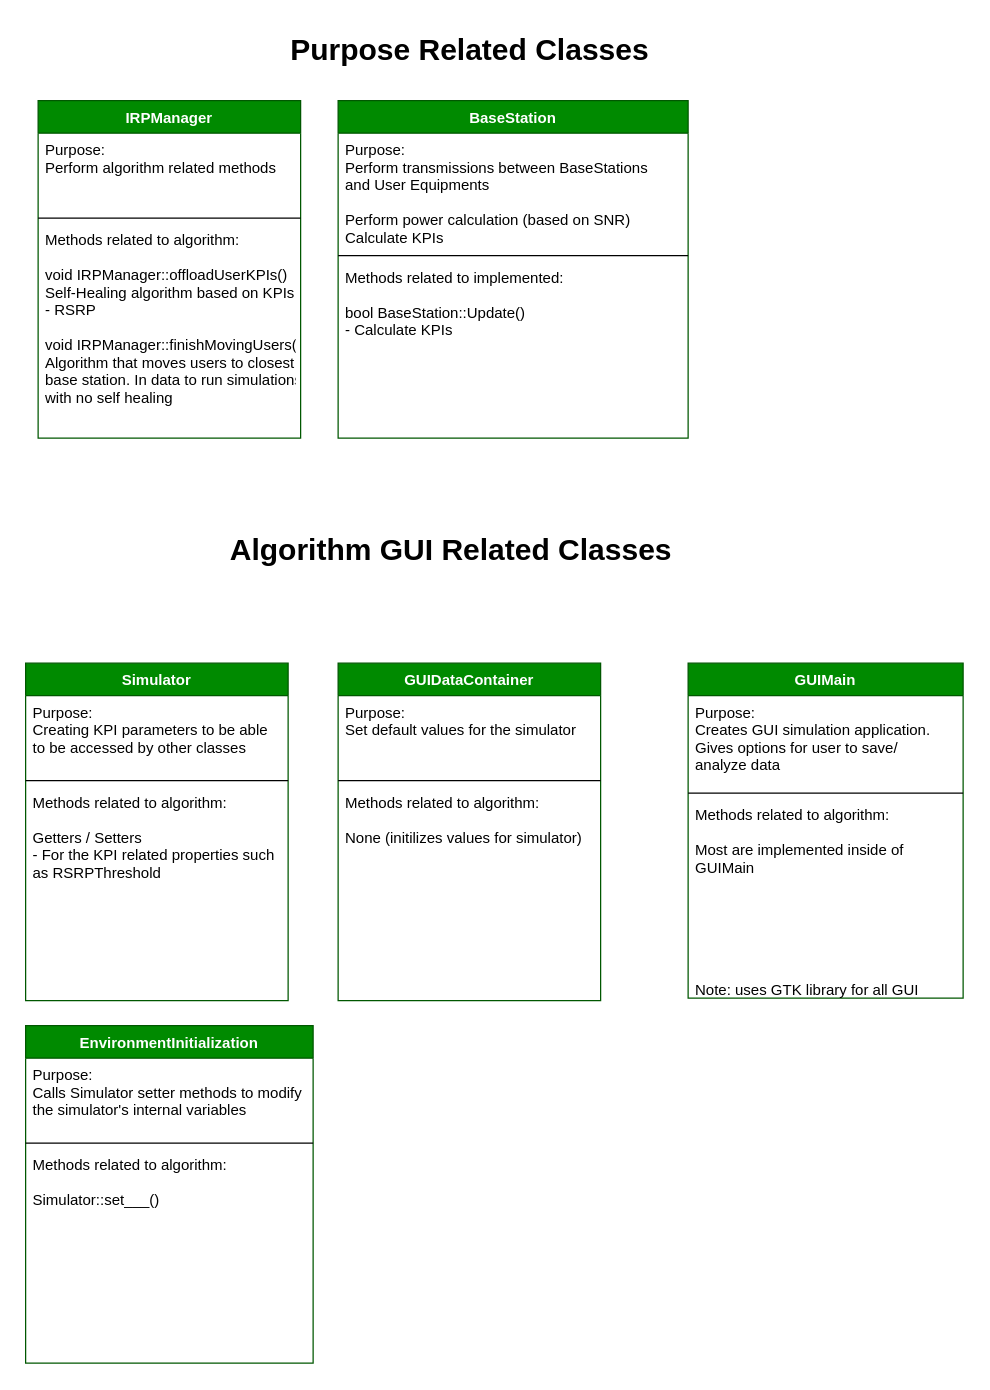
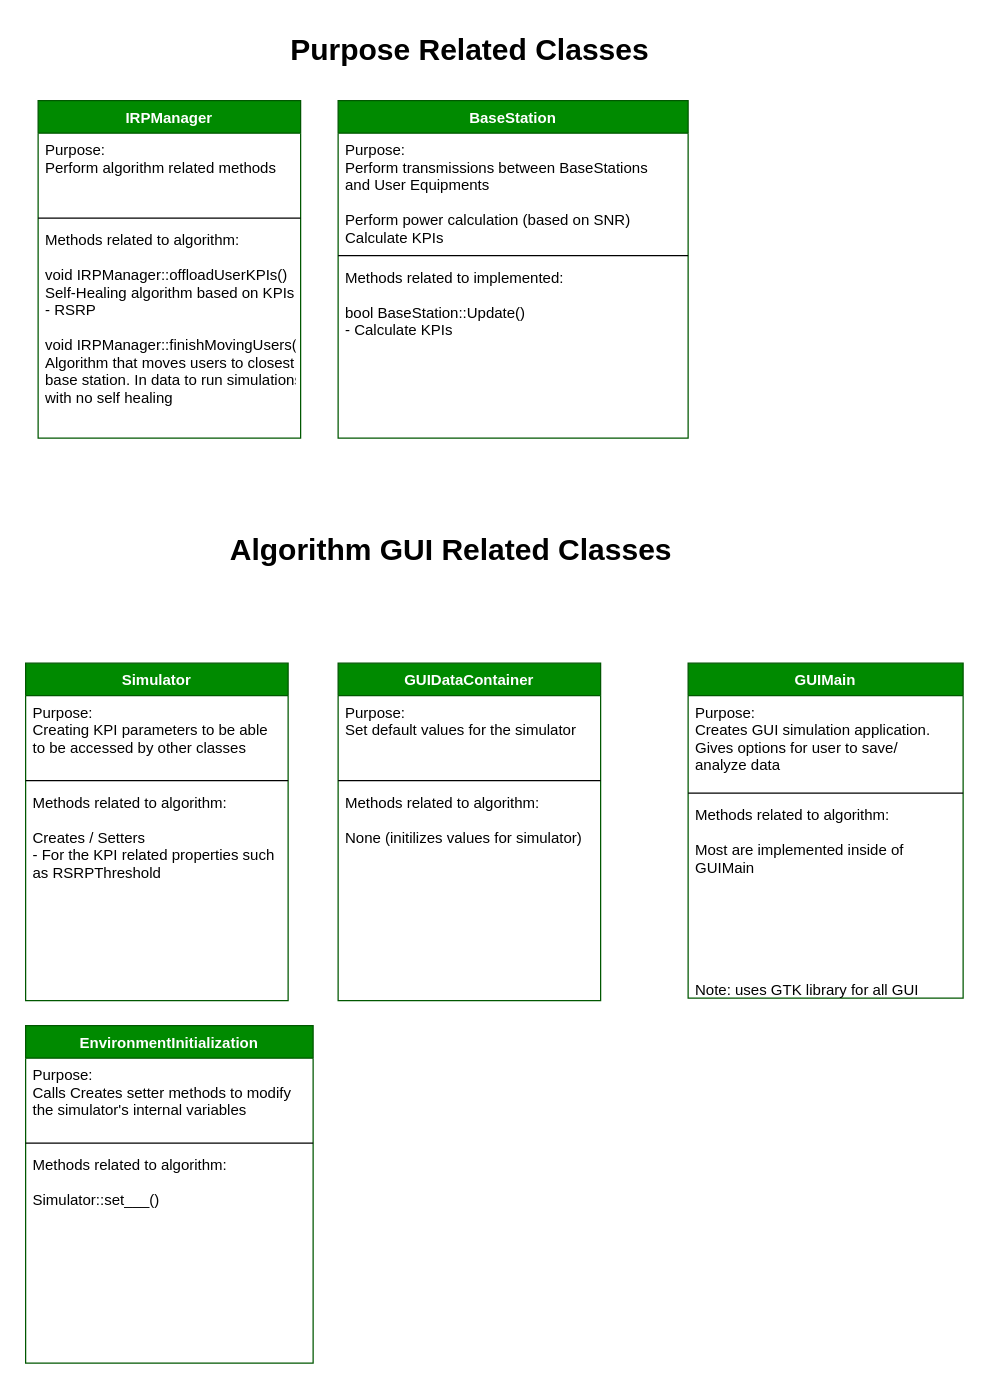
  <mxCell id="0" />
  <mxCell id="1" parent="0" />
  <mxCell id="2" value="IRPManager" style="swimlane;fontStyle=1;align=center;verticalAlign=top;childLayout=stackLayout;horizontal=1;startSize=26;horizontalStack=0;resizeParent=1;resizeParentMax=0;resizeLast=0;collapsible=1;marginBottom=0;fillColor=#008a00;strokeColor=#005700;fontColor=#ffffff;" parent="1" vertex="1"><mxGeometry x="30" y="80" width="210" height="270" as="geometry" /></mxCell>
  <mxCell id="3" value="Purpose:&#10;Perform algorithm related methods" style="text;strokeColor=none;fillColor=none;align=left;verticalAlign=top;spacingLeft=4;spacingRight=4;overflow=hidden;rotatable=0;points=[[0,0.5],[1,0.5]];portConstraint=eastwest;" parent="2" vertex="1"><mxGeometry y="26" width="210" height="64" as="geometry" /></mxCell>
  <mxCell id="4" value="" style="line;strokeWidth=1;fillColor=none;align=left;verticalAlign=middle;spacingTop=-1;spacingLeft=3;spacingRight=3;rotatable=0;labelPosition=right;points=[];portConstraint=eastwest;" parent="2" vertex="1"><mxGeometry y="90" width="210" height="8" as="geometry" /></mxCell>
  <mxCell id="5" value="Methods related to algorithm:&#10;&#10;void IRPManager::offloadUserKPIs()&#10;Self-Healing algorithm based on KPIs&#10;- RSRP&#10;&#10;void IRPManager::finishMovingUsers()&#10;Algorithm that moves users to closest &#10;base station. In data to run simulations&#10;with no self healing" style="text;strokeColor=none;fillColor=none;align=left;verticalAlign=top;spacingLeft=4;spacingRight=4;overflow=hidden;rotatable=0;points=[[0,0.5],[1,0.5]];portConstraint=eastwest;" parent="2" vertex="1"><mxGeometry y="98" width="210" height="172" as="geometry" /></mxCell>
  <mxCell id="6" value="Purpose Related Classes" style="text;strokeColor=none;fillColor=none;html=1;fontSize=24;fontStyle=1;verticalAlign=middle;align=center;" parent="1" vertex="1"><mxGeometry x="325" y="20" width="100" height="40" as="geometry" /></mxCell>
  <mxCell id="7" value="BaseStation" style="swimlane;fontStyle=1;align=center;verticalAlign=top;childLayout=stackLayout;horizontal=1;startSize=26;horizontalStack=0;resizeParent=1;resizeParentMax=0;resizeLast=0;collapsible=1;marginBottom=0;fillColor=#008a00;strokeColor=#005700;fontColor=#ffffff;" parent="1" vertex="1"><mxGeometry x="270" y="80" width="280" height="270" as="geometry" /></mxCell>
  <mxCell id="8" value="Purpose:&#10;Perform transmissions between BaseStations&#10;and User Equipments&#10;&#10;Perform power calculation (based on SNR)&#10;Calculate KPIs" style="text;strokeColor=none;fillColor=none;align=left;verticalAlign=top;spacingLeft=4;spacingRight=4;overflow=hidden;rotatable=0;points=[[0,0.5],[1,0.5]];portConstraint=eastwest;" parent="7" vertex="1"><mxGeometry y="26" width="280" height="94" as="geometry" /></mxCell>
  <mxCell id="9" value="" style="line;strokeWidth=1;fillColor=none;align=left;verticalAlign=middle;spacingTop=-1;spacingLeft=3;spacingRight=3;rotatable=0;labelPosition=right;points=[];portConstraint=eastwest;" parent="7" vertex="1"><mxGeometry y="120" width="280" height="8" as="geometry" /></mxCell>
  <mxCell id="10" value="Methods related to implemented:&#10;&#10;bool BaseStation::Update()&#10;- Calculate KPIs&#10;&#10;" style="text;strokeColor=none;fillColor=none;align=left;verticalAlign=top;spacingLeft=4;spacingRight=4;overflow=hidden;rotatable=0;points=[[0,0.5],[1,0.5]];portConstraint=eastwest;" parent="7" vertex="1"><mxGeometry y="128" width="280" height="142" as="geometry" /></mxCell>
  <mxCell id="11" value="Algorithm GUI Related Classes" style="text;strokeColor=none;fillColor=none;html=1;fontSize=24;fontStyle=1;verticalAlign=middle;align=center;" parent="1" vertex="1"><mxGeometry x="310" y="420" width="100" height="40" as="geometry" /></mxCell>
  <mxCell id="12" value="Simulator" style="swimlane;fontStyle=1;align=center;verticalAlign=top;childLayout=stackLayout;horizontal=1;startSize=26;horizontalStack=0;resizeParent=1;resizeParentMax=0;resizeLast=0;collapsible=1;marginBottom=0;fillColor=#008a00;strokeColor=#005700;fontColor=#ffffff;" parent="1" vertex="1"><mxGeometry x="20" y="530" width="210" height="270" as="geometry" /></mxCell>
  <mxCell id="13" value="Purpose:&#10;Creating KPI parameters to be able&#10;to be accessed by other classes" style="text;strokeColor=none;fillColor=none;align=left;verticalAlign=top;spacingLeft=4;spacingRight=4;overflow=hidden;rotatable=0;points=[[0,0.5],[1,0.5]];portConstraint=eastwest;" parent="12" vertex="1"><mxGeometry y="26" width="210" height="64" as="geometry" /></mxCell>
  <mxCell id="14" value="" style="line;strokeWidth=1;fillColor=none;align=left;verticalAlign=middle;spacingTop=-1;spacingLeft=3;spacingRight=3;rotatable=0;labelPosition=right;points=[];portConstraint=eastwest;" parent="12" vertex="1"><mxGeometry y="90" width="210" height="8" as="geometry" /></mxCell>
- <mxCell id="15" value="Methods related to algorithm:&#10;&#10;Getters / Setters&#10;- For the KPI related properties such&#10;as RSRPThreshold" style="text;strokeColor=none;fillColor=none;align=left;verticalAlign=top;spacingLeft=4;spacingRight=4;overflow=hidden;rotatable=0;points=[[0,0.5],[1,0.5]];portConstraint=eastwest;" parent="12" vertex="1"><mxGeometry y="98" width="210" height="172" as="geometry" /></mxCell>
+ <mxCell id="15" value="Methods related to algorithm:&#10;&#10;Creates / Setters&#10;- For the KPI related properties such&#10;as RSRPThreshold" style="text;strokeColor=none;fillColor=none;align=left;verticalAlign=top;spacingLeft=4;spacingRight=4;overflow=hidden;rotatable=0;points=[[0,0.5],[1,0.5]];portConstraint=eastwest;" parent="12" vertex="1"><mxGeometry y="98" width="210" height="172" as="geometry" /></mxCell>
  <mxCell id="16" value="GUIDataContainer" style="swimlane;fontStyle=1;align=center;verticalAlign=top;childLayout=stackLayout;horizontal=1;startSize=26;horizontalStack=0;resizeParent=1;resizeParentMax=0;resizeLast=0;collapsible=1;marginBottom=0;fillColor=#008a00;strokeColor=#005700;fontColor=#ffffff;" parent="1" vertex="1"><mxGeometry x="270" y="530" width="210" height="270" as="geometry" /></mxCell>
  <mxCell id="17" value="Purpose:&#10;Set default values for the simulator" style="text;strokeColor=none;fillColor=none;align=left;verticalAlign=top;spacingLeft=4;spacingRight=4;overflow=hidden;rotatable=0;points=[[0,0.5],[1,0.5]];portConstraint=eastwest;" parent="16" vertex="1"><mxGeometry y="26" width="210" height="64" as="geometry" /></mxCell>
  <mxCell id="18" value="" style="line;strokeWidth=1;fillColor=none;align=left;verticalAlign=middle;spacingTop=-1;spacingLeft=3;spacingRight=3;rotatable=0;labelPosition=right;points=[];portConstraint=eastwest;" parent="16" vertex="1"><mxGeometry y="90" width="210" height="8" as="geometry" /></mxCell>
  <mxCell id="19" value="Methods related to algorithm:&#10;&#10;None (initilizes values for simulator)" style="text;align=left;verticalAlign=top;spacingLeft=4;spacingRight=4;overflow=hidden;rotatable=0;points=[[0,0.5],[1,0.5]];portConstraint=eastwest;" parent="16" vertex="1"><mxGeometry y="98" width="210" height="172" as="geometry" /></mxCell>
  <mxCell id="20" value="GUIMain" style="swimlane;fontStyle=1;align=center;verticalAlign=top;childLayout=stackLayout;horizontal=1;startSize=26;horizontalStack=0;resizeParent=1;resizeParentMax=0;resizeLast=0;collapsible=1;marginBottom=0;fillColor=#008a00;strokeColor=#005700;fontColor=#ffffff;" parent="1" vertex="1"><mxGeometry x="550" y="530" width="220" height="268" as="geometry" /></mxCell>
  <mxCell id="21" value="Purpose:&#10;Creates GUI simulation application.&#10;Gives options for user to save/&#10;analyze data" style="text;strokeColor=none;fillColor=none;align=left;verticalAlign=top;spacingLeft=4;spacingRight=4;overflow=hidden;rotatable=0;points=[[0,0.5],[1,0.5]];portConstraint=eastwest;" parent="20" vertex="1"><mxGeometry y="26" width="220" height="74" as="geometry" /></mxCell>
  <mxCell id="22" value="" style="line;strokeWidth=1;fillColor=none;align=left;verticalAlign=middle;spacingTop=-1;spacingLeft=3;spacingRight=3;rotatable=0;labelPosition=right;points=[];portConstraint=eastwest;" parent="20" vertex="1"><mxGeometry y="100" width="220" height="8" as="geometry" /></mxCell>
  <mxCell id="23" value="Methods related to algorithm:&#10;&#10;Most are implemented inside of&#10;GUIMain&#10;&#10;&#10;&#10;&#10;&#10;&#10;Note: uses GTK library for all GUI" style="text;align=left;verticalAlign=top;spacingLeft=4;spacingRight=4;overflow=hidden;rotatable=0;points=[[0,0.5],[1,0.5]];portConstraint=eastwest;" parent="20" vertex="1"><mxGeometry y="108" width="220" height="160" as="geometry" /></mxCell>
  <mxCell id="24" value="EnvironmentInitialization" style="swimlane;fontStyle=1;align=center;verticalAlign=top;childLayout=stackLayout;horizontal=1;startSize=26;horizontalStack=0;resizeParent=1;resizeParentMax=0;resizeLast=0;collapsible=1;marginBottom=0;fillColor=#008a00;strokeColor=#005700;fontColor=#ffffff;" parent="1" vertex="1"><mxGeometry x="20" y="820" width="230" height="270" as="geometry" /></mxCell>
- <mxCell id="25" value="Purpose:&#10;Calls Simulator setter methods to modify&#10;the simulator's internal variables" style="text;strokeColor=none;fillColor=none;align=left;verticalAlign=top;spacingLeft=4;spacingRight=4;overflow=hidden;rotatable=0;points=[[0,0.5],[1,0.5]];portConstraint=eastwest;" parent="24" vertex="1"><mxGeometry y="26" width="230" height="64" as="geometry" /></mxCell>
+ <mxCell id="25" value="Purpose:&#10;Calls Creates setter methods to modify&#10;the simulator's internal variables" style="text;strokeColor=none;fillColor=none;align=left;verticalAlign=top;spacingLeft=4;spacingRight=4;overflow=hidden;rotatable=0;points=[[0,0.5],[1,0.5]];portConstraint=eastwest;" parent="24" vertex="1"><mxGeometry y="26" width="230" height="64" as="geometry" /></mxCell>
  <mxCell id="26" value="" style="line;strokeWidth=1;fillColor=none;align=left;verticalAlign=middle;spacingTop=-1;spacingLeft=3;spacingRight=3;rotatable=0;labelPosition=right;points=[];portConstraint=eastwest;" parent="24" vertex="1"><mxGeometry y="90" width="230" height="8" as="geometry" /></mxCell>
  <mxCell id="27" value="Methods related to algorithm:&#10;&#10;Simulator::set___()&#10;&#10;" style="text;strokeColor=none;fillColor=none;align=left;verticalAlign=top;spacingLeft=4;spacingRight=4;overflow=hidden;rotatable=0;points=[[0,0.5],[1,0.5]];portConstraint=eastwest;" parent="24" vertex="1"><mxGeometry y="98" width="230" height="172" as="geometry" /></mxCell>
